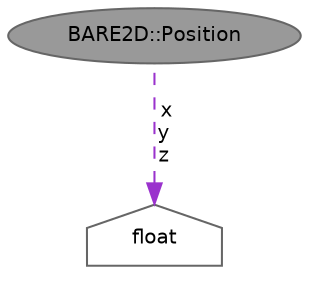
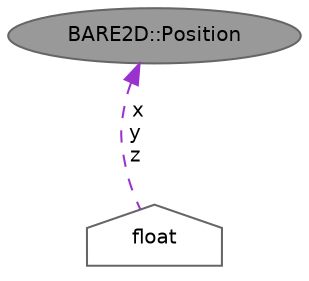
  digraph {
    node [color=gray40 fontname=Helvetica fontsize=10 style=filled]
    n1 [fillcolor=grey60 fontcolor=black height=0.2 label="BARE2D::Position" shape=ellipse width=0.4]
    n2 [fillcolor=white height=0.2 label=float shape=house width=0.4]
-   n2 -> n1 [color=darkorchid3 dir=back fontname=Helvetica fontsize=10 label=" x\ny\nz" labelfontname=Helvetica labelfontsize=10 style=dashed]
+   n1 -> n2 [color=darkorchid3 dir=back fontname=Helvetica fontsize=10 label=" x\ny\nz" labelfontname=Helvetica labelfontsize=10 style=dashed]
  }
